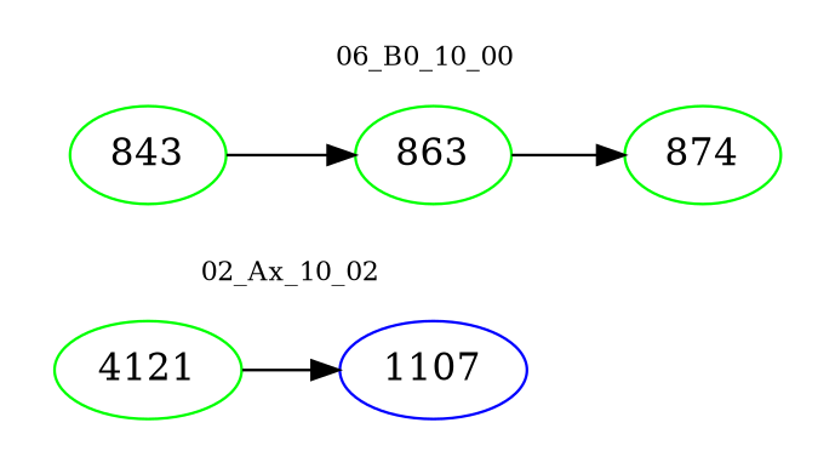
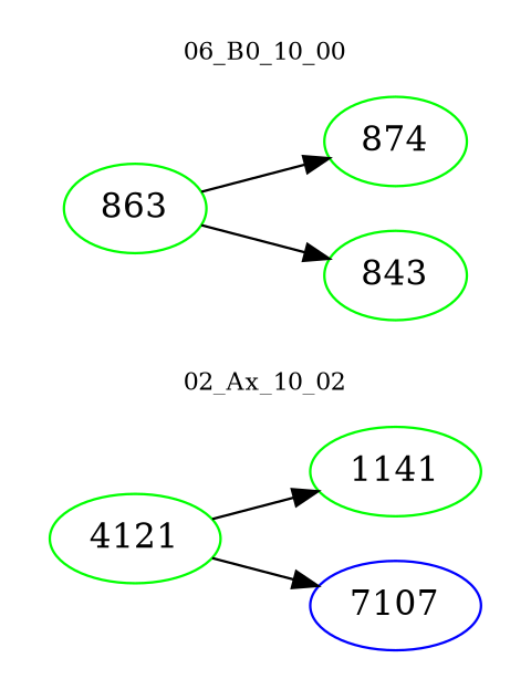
  digraph {
    rankdir=LR
    node [color=green]
    edge [color=black]
    n1 [label=4121]
-   n2 [color=blue label=1107]
+   n2 [color=blue label=7107]
+   n3 [label=1141]
    n4 [label=863]
    n5 [label=843]
    n6 [label=874]
    subgraph cluster_1 {
      color=white
      fontsize=10
      label="02_Ax_10_02"
      n1
      n2
+     n3
    }
    subgraph cluster_2 {
      color=white
      fontsize=10
      label="06_B0_10_00"
      n4
      n5
      n6
    }
    n1 -> n2
-   n5 -> n4
+   n1 -> n3
+   n4 -> n5
    n4 -> n6
  }
